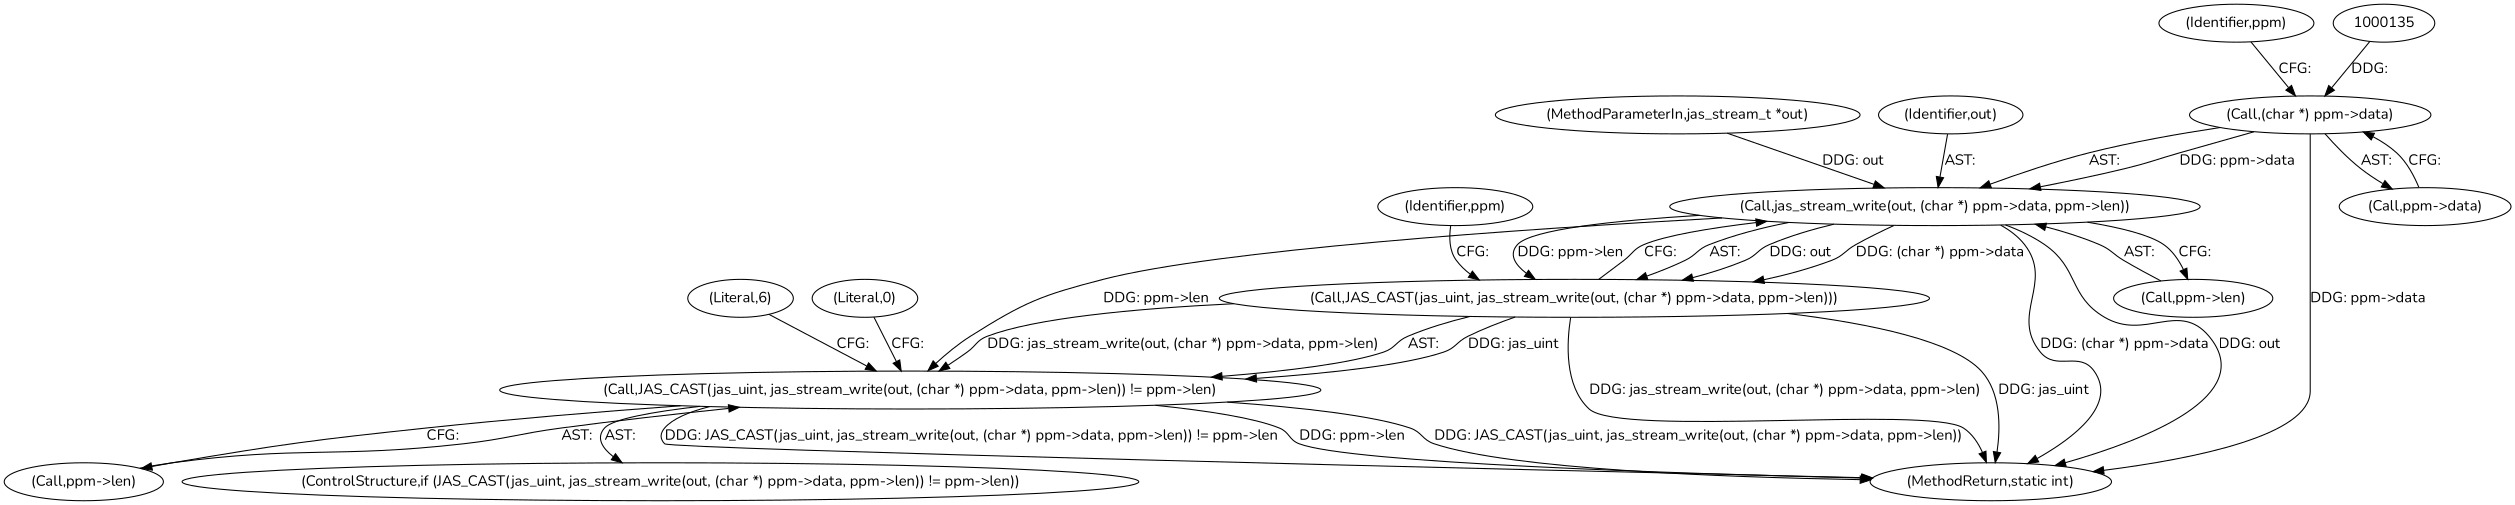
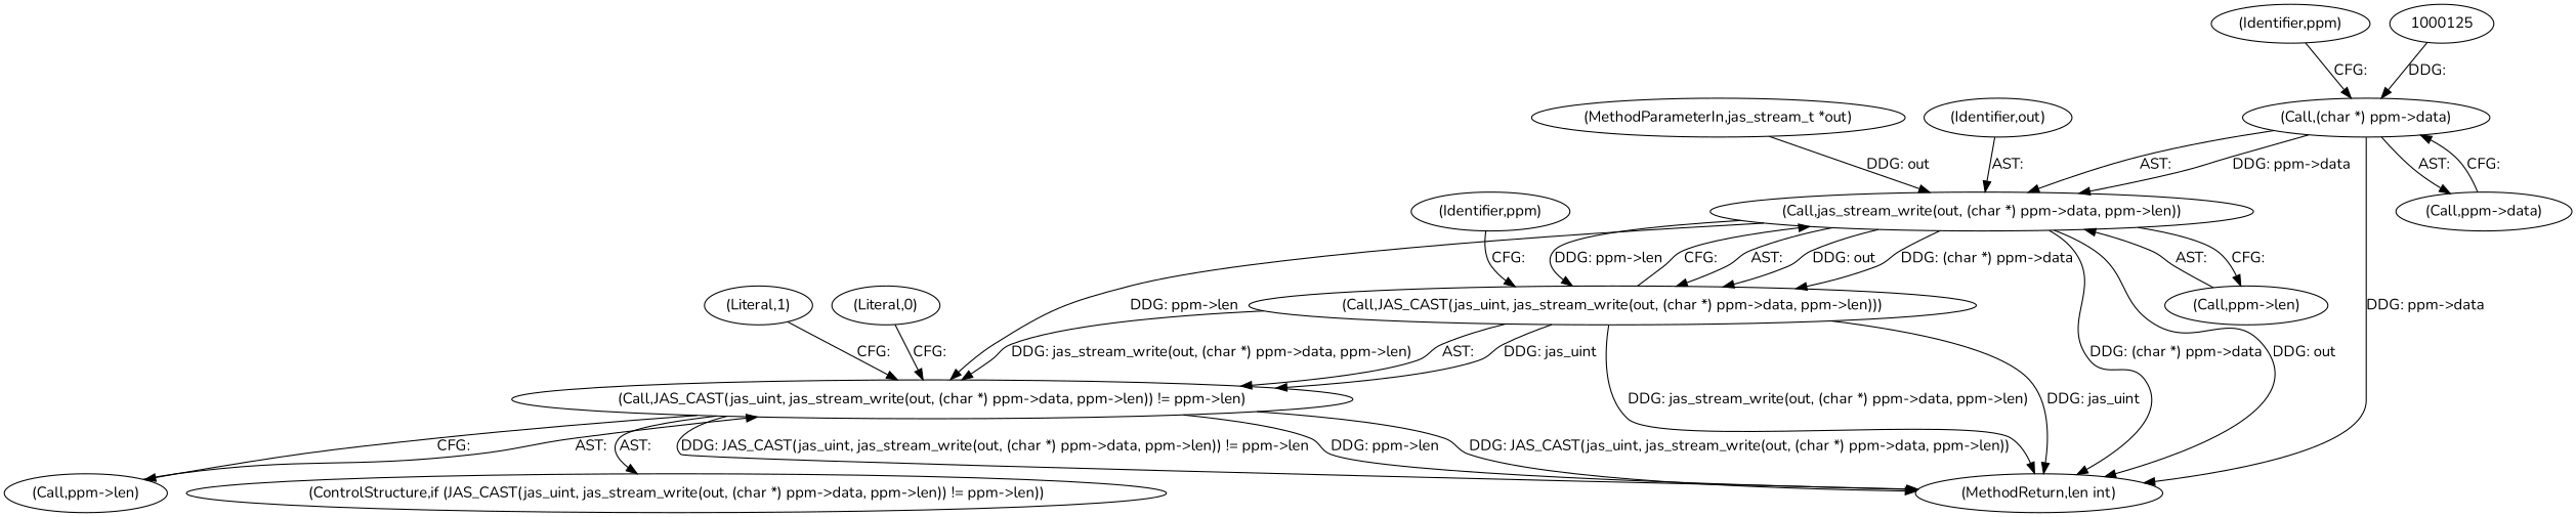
  digraph {
    fontname=Nunito
    node [fontname=Nunito]
    edge [fontname=Nunito]
    n1 [label="(Call,(char *) ppm->data)"]
    n2 [label="(Call,jas_stream_write(out, (char *) ppm->data, ppm->len))"]
-   n3 [label="(MethodReturn,static int)"]
+   n3 [label="(MethodReturn,len int)"]
    n4 [label="(Call,ppm->data)"]
    n5 [label="(Call,JAS_CAST(jas_uint, jas_stream_write(out, (char *) ppm->data, ppm->len)))"]
    n6 [label="(Call,JAS_CAST(jas_uint, jas_stream_write(out, (char *) ppm->data, ppm->len)) != ppm->len)"]
    n7 [label="(Call,ppm->len)"]
    n8 [label="(Call,ppm->len)"]
    n9 [label="(ControlStructure,if (JAS_CAST(jas_uint, jas_stream_write(out, (char *) ppm->data, ppm->len)) != ppm->len))"]
    n10 [label="(Identifier,ppm)"]
    n11 [label="(MethodParameterIn,jas_stream_t *out)"]
-   n12 [label="(Literal,6)"]
+   n12 [label="(Literal,1)"]
    n13 [label="(Identifier,out)"]
    n14 [label="(Literal,0)"]
    n15 [label="(Identifier,ppm)"]
-   1000125 [label=1000135]
+   1000125
    n1 -> n2 [label="AST: "]
    n1 -> n2 [label="DDG: ppm->data"]
    n1 -> n3 [label="DDG: ppm->data"]
    n1 -> n4 [label="AST: "]
    n2 -> n3 [label="DDG: (char *) ppm->data"]
    n2 -> n3 [label="DDG: out"]
    n2 -> n5 [label="AST: "]
    n2 -> n5 [label="DDG: out"]
    n2 -> n5 [label="DDG: (char *) ppm->data"]
    n2 -> n5 [label="DDG: ppm->len"]
    n2 -> n6 [label="DDG: ppm->len"]
    n2 -> n7 [label="CFG: "]
    n4 -> n1 [label="CFG: "]
    n5 -> n2 [label="CFG: "]
    n5 -> n3 [label="DDG: jas_stream_write(out, (char *) ppm->data, ppm->len)"]
    n5 -> n3 [label="DDG: jas_uint"]
    n5 -> n6 [label="AST: "]
    n5 -> n6 [label="DDG: jas_uint"]
    n5 -> n6 [label="DDG: jas_stream_write(out, (char *) ppm->data, ppm->len)"]
    n6 -> n3 [label="DDG: JAS_CAST(jas_uint, jas_stream_write(out, (char *) ppm->data, ppm->len))"]
    n6 -> n3 [label="DDG: JAS_CAST(jas_uint, jas_stream_write(out, (char *) ppm->data, ppm->len)) != ppm->len"]
    n6 -> n3 [label="DDG: ppm->len"]
    n6 -> n8 [label="CFG: "]
    n6 -> n9 [label="AST: "]
    n7 -> n2 [label="AST: "]
    n8 -> n6 [label="AST: "]
    n10 -> n5 [label="CFG: "]
    n11 -> n2 [label="DDG: out"]
    n12 -> n6 [label="CFG: "]
    n13 -> n2 [label="AST: "]
    n14 -> n6 [label="CFG: "]
    n15 -> n1 [label="CFG: "]
    1000125 -> n1 [label="DDG: "]
  }
